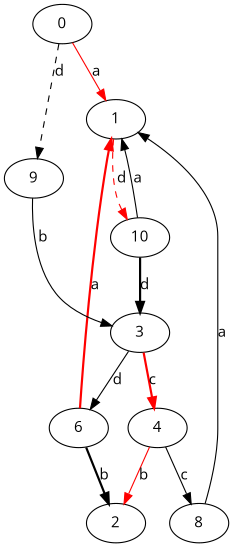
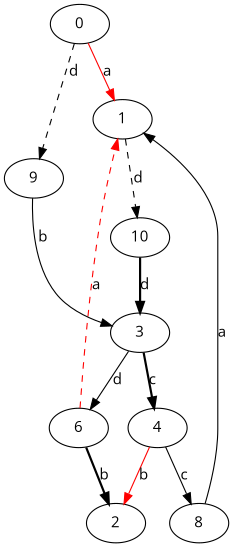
  strict digraph {
    fontname="Open Sans"
    node [fontname="Open Sans"]
    edge [color=black fontname="Open Sans" style=solid]
    1
    10
    3
    4
    6
    2
    n7 [label=8]
    0
    9
-   1 -> 10 [color=red label=d style=dashed]
-   10 -> 1 [label=a]
+   1 -> 10 [label=d style=dashed]
    10 -> 3 [label=d style=bold]
-   3 -> 4 [color=red label=c style=bold]
+   3 -> 4 [label=c style=bold]
    3 -> 6 [label=d]
    4 -> 2 [color=red label=b]
    4 -> n7 [label=c]
-   6 -> 1 [color=red label=a style=bold]
+   6 -> 1 [color=red label=a style=dashed]
    6 -> 2 [label=b style=bold]
    n7 -> 1 [label=a]
    0 -> 1 [color=red label=a]
    0 -> 9 [label=d style=dashed]
    9 -> 3 [label=b]
  }
